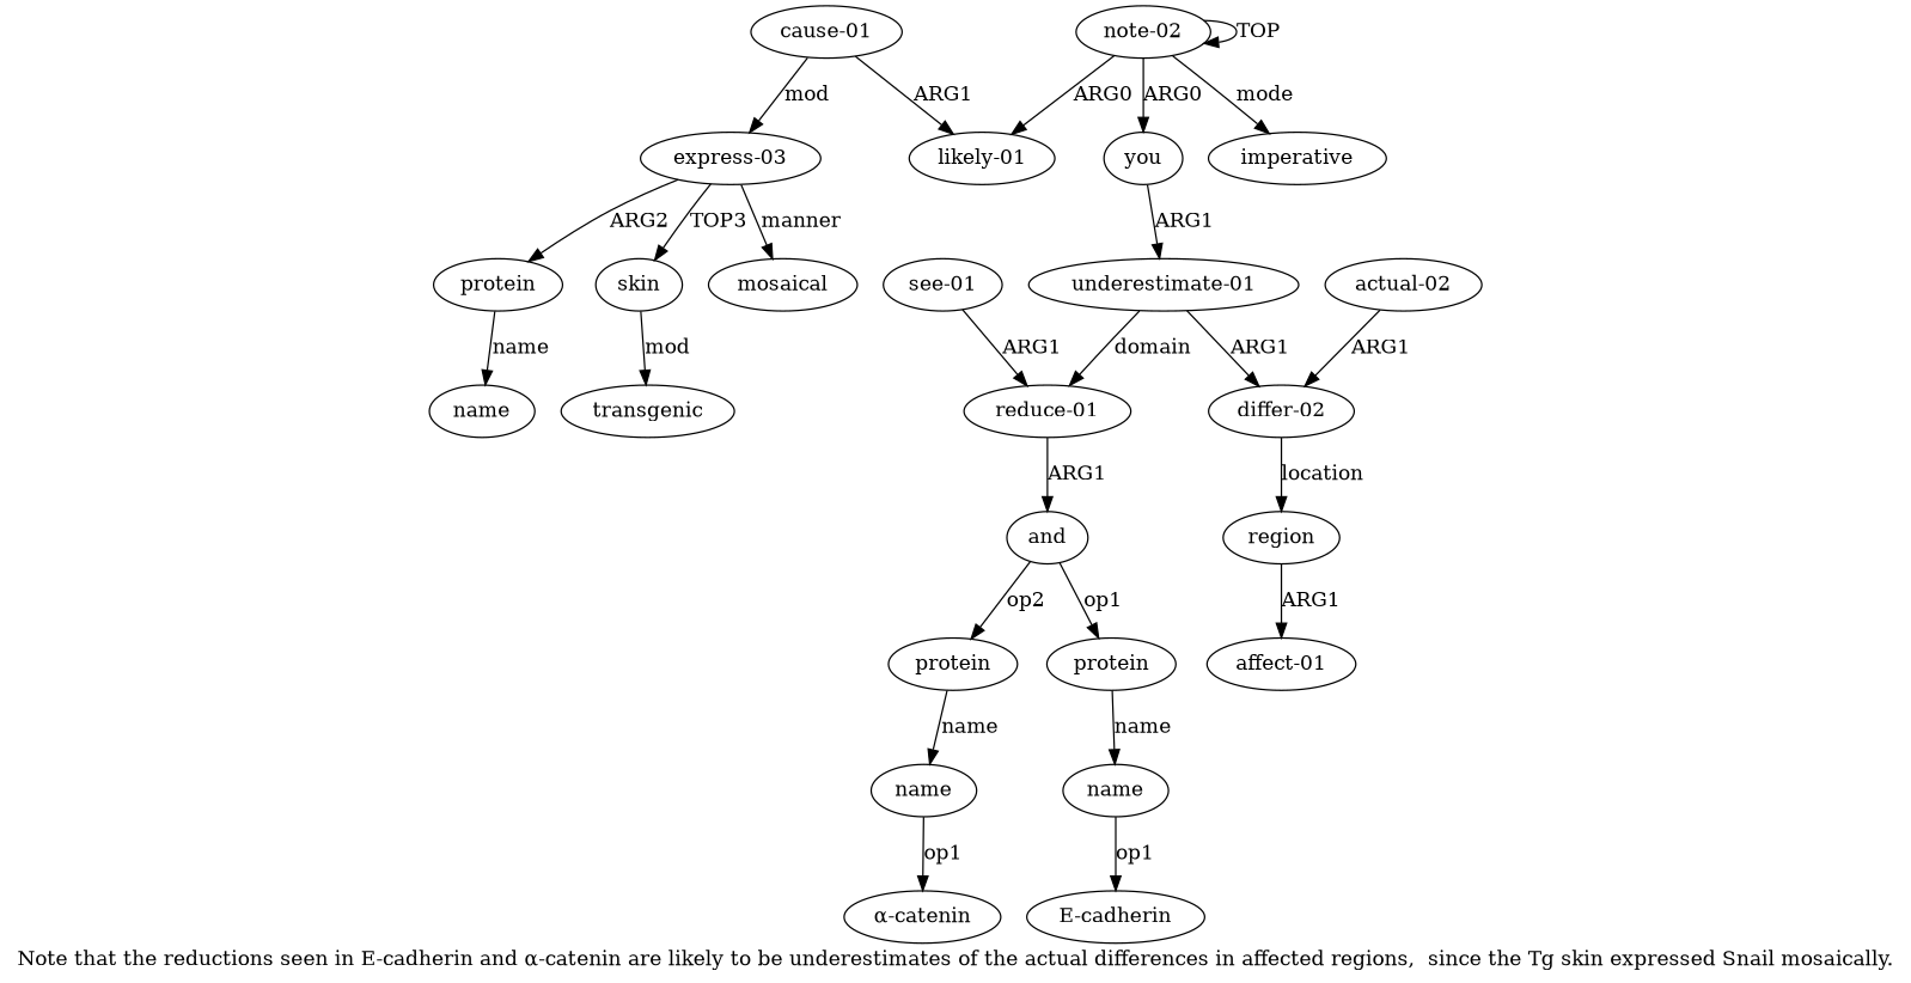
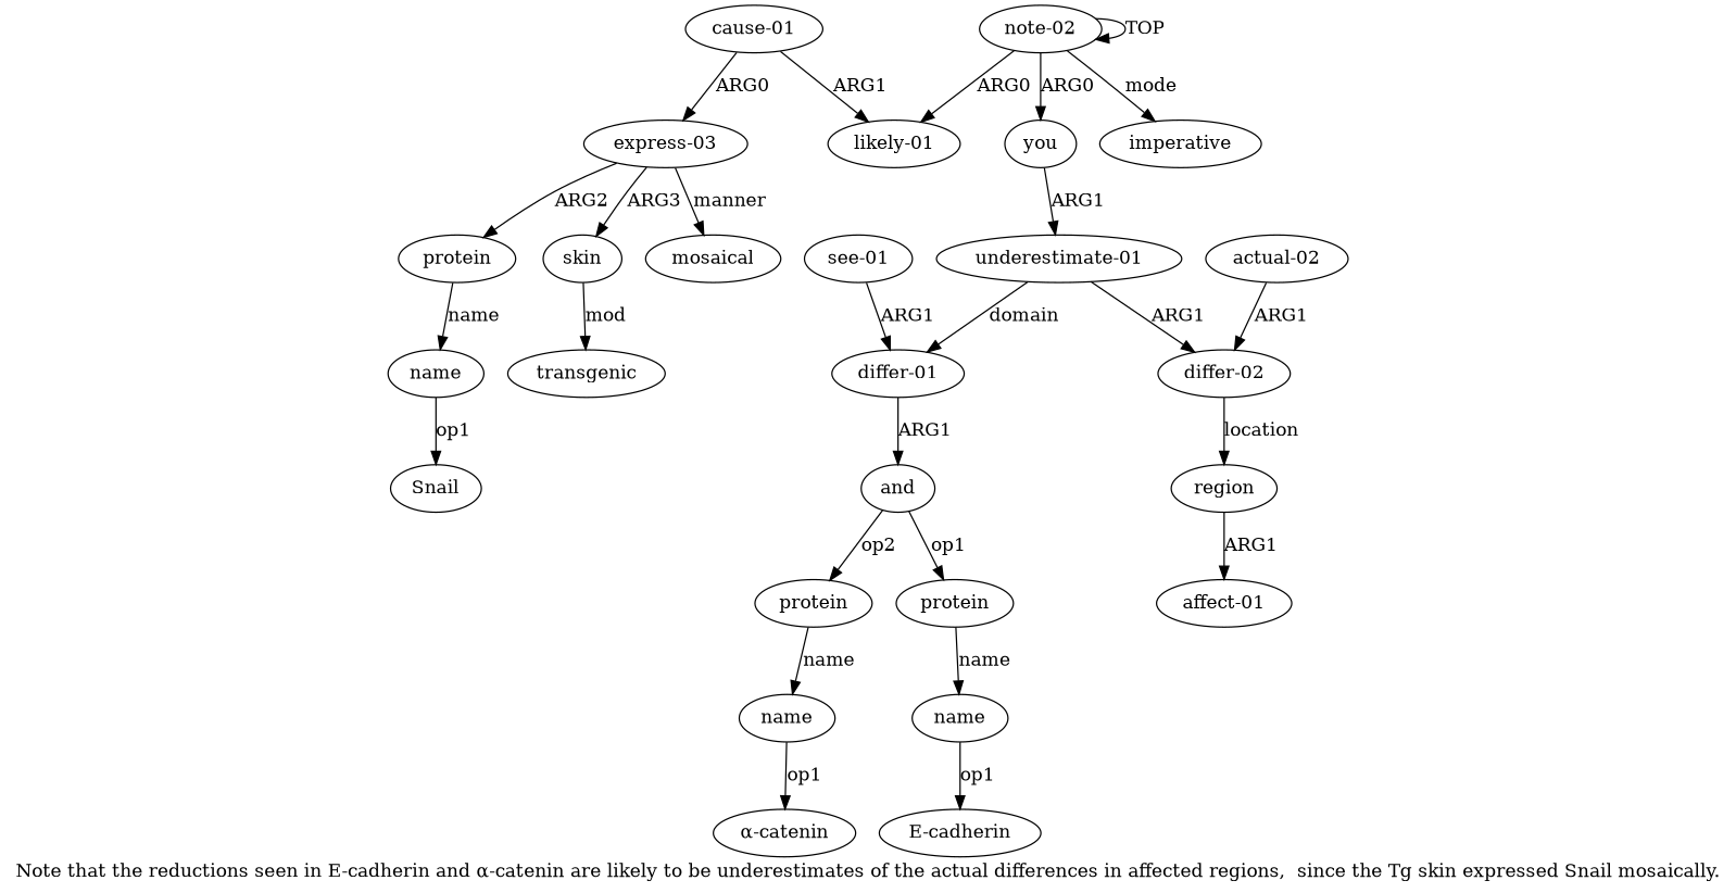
  digraph {
    label="Note that the reductions seen in E-cadherin and α-catenin are likely to be underestimates of the actual differences in affected regions,  since the Tg skin expressed Snail mosaically."
    node [color=black gold_ind=-1 gold_label=protein test_ind=-1 test_label=protein]
    edge [color=black gold_label=ARG1 test_label=ARG1]
    n1 [gold_ind=20 gold_label=transgenic label=transgenic test_ind=20 test_label=transgenic]
    n2 [gold_ind=21 gold_label=mosaical label=mosaical test_ind=21 test_label=mosaical]
    n3 [gold_label="E-cadherin" label="E-cadherin" test_label="E-cadherin"]
    n4 [gold_label="α-catenin" label="α-catenin" test_label="α-catenin"]
    n5 [gold_ind=15 gold_label="cause-01" label="cause-01" test_ind=15 test_label="cause-01"]
    n6 [gold_ind=16 gold_label="express-03" label="express-03" test_ind=16 test_label="express-03"]
    n7 [gold_ind=2 gold_label="likely-01" label="likely-01" test_ind=2 test_label="likely-01"]
    n8 [gold_ind=17 label=protein test_ind=17]
    n9 [gold_ind=19 gold_label=skin label=skin test_ind=19 test_label=skin]
    n10 [gold_ind=18 gold_label=name label=name test_ind=18 test_label=name]
    n11 [gold_ind=3 gold_label="underestimate-01" label="underestimate-01" test_ind=3 test_label="underestimate-01"]
-   n12 [gold_ind=8 gold_label="reduce-01" label="reduce-01" test_ind=8 test_label="reduce-01"]
+   n12 [gold_ind=8 gold_label="reduce-01" label="differ-01" test_ind=8 test_label="reduce-01"]
    n13 [gold_ind=4 gold_label="differ-02" label="differ-02" test_ind=4 test_label="differ-02"]
    n14 [gold_ind=14 gold_label="see-01" label="see-01" test_ind=14 test_label="see-01"]
    n15 [gold_ind=9 gold_label=and label=and test_ind=9 test_label=and]
    n16 [gold_ind=10 label=protein test_ind=10]
    n17 [gold_ind=12 label=protein test_ind=12]
+   n18 [gold_label=Snail label=Snail test_label=Snail]
    n19 [gold_ind=11 gold_label=name label=name test_ind=11 test_label=name]
    n20 [gold_ind=13 gold_label=name label=name test_ind=13 test_label=name]
    n21 [gold_label=imperative label=imperative test_label=imperative]
    n22 [gold_ind=1 gold_label=you label=you test_ind=1 test_label=you]
    n23 [gold_ind=0 gold_label="note-02" label="note-02" test_ind=0 test_label="note-02"]
    n24 [gold_ind=6 gold_label=region label=region test_ind=6 test_label=region]
    n25 [gold_ind=7 gold_label="affect-01" label="affect-01" test_ind=7 test_label="affect-01"]
    n26 [gold_ind=5 gold_label="actual-02" label="actual-02" test_ind=5 test_label="actual-02"]
-   n5 -> n6 [gold_label=ARG0 label=mod test_label=ARG0]
+   n5 -> n6 [gold_label=ARG0 label=ARG0 test_label=ARG0]
    n5 -> n7 [label=ARG1]
    n6 -> n2 [gold_label=manner label=manner test_label=manner]
    n6 -> n8 [gold_label=ARG2 label=ARG2 test_label=ARG2]
-   n6 -> n9 [gold_label=ARG3 label=TOP3 test_label=ARG3]
+   n6 -> n9 [gold_label=ARG3 label=ARG3 test_label=ARG3]
    n8 -> n10 [gold_label=name label=name test_label=name]
    n9 -> n1 [gold_label=mod label=mod test_label=mod]
+   n10 -> n18 [gold_label=op1 label=op1 test_label=op1]
    n11 -> n12 [gold_label=domain label=domain test_label=domain]
    n11 -> n13 [label=ARG1]
    n12 -> n15 [label=ARG1]
    n13 -> n24 [gold_label=location label=location test_label=location]
    n14 -> n12 [label=ARG1]
    n15 -> n16 [gold_label=op1 label=op1 test_label=op1]
    n15 -> n17 [gold_label=op2 label=op2 test_label=op2]
    n16 -> n19 [gold_label=name label=name test_label=name]
    n17 -> n20 [gold_label=name label=name test_label=name]
    n19 -> n3 [gold_label=op1 label=op1 test_label=op1]
    n20 -> n4 [gold_label=op1 label=op1 test_label=op1]
    n22 -> n11 [label=ARG1]
    n23 -> n7 [label=ARG0]
    n23 -> n21 [gold_label=mode label=mode test_label=mode]
    n23 -> n22 [gold_label=ARG0 label=ARG0 test_label=ARG0]
    n23 -> n23 [gold_label=TOP label=TOP test_label=TOP]
    n24 -> n25 [label=ARG1]
    n26 -> n13 [label=ARG1]
  }
